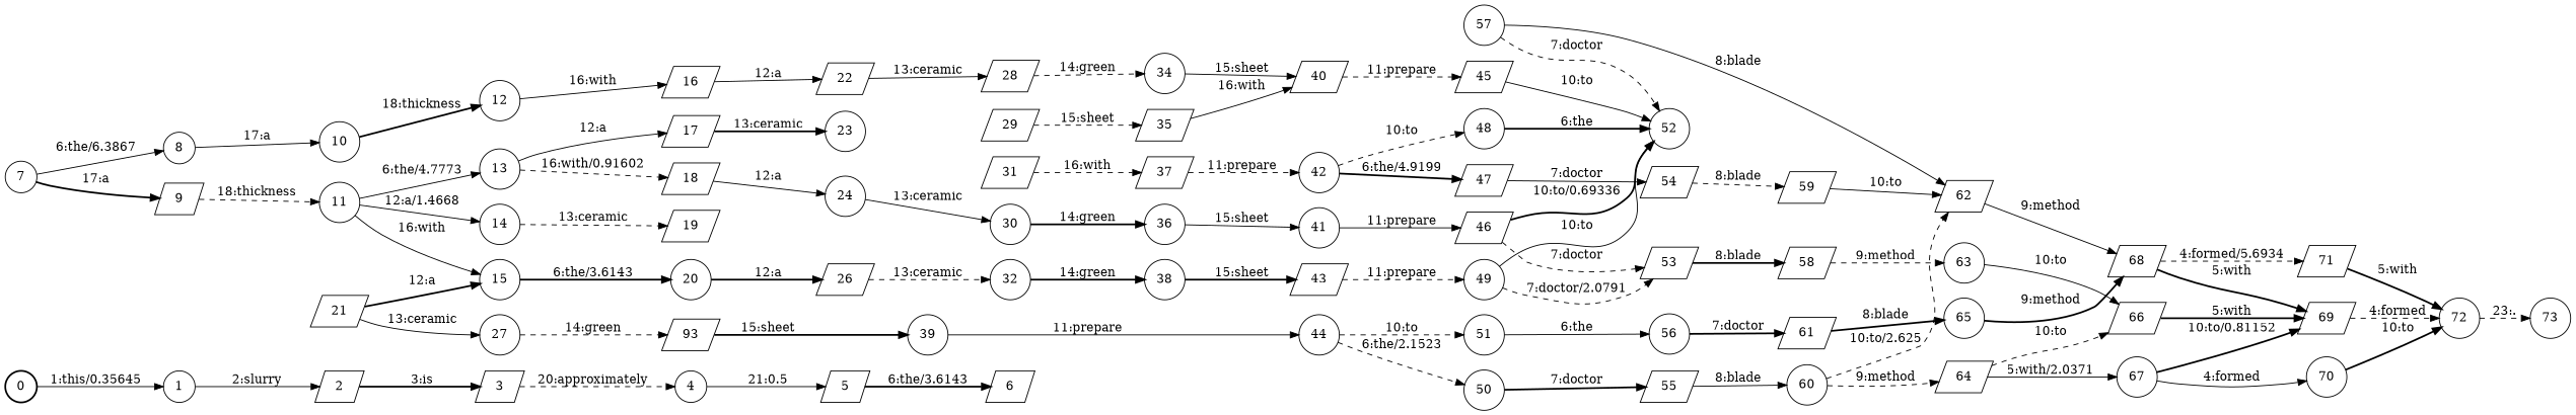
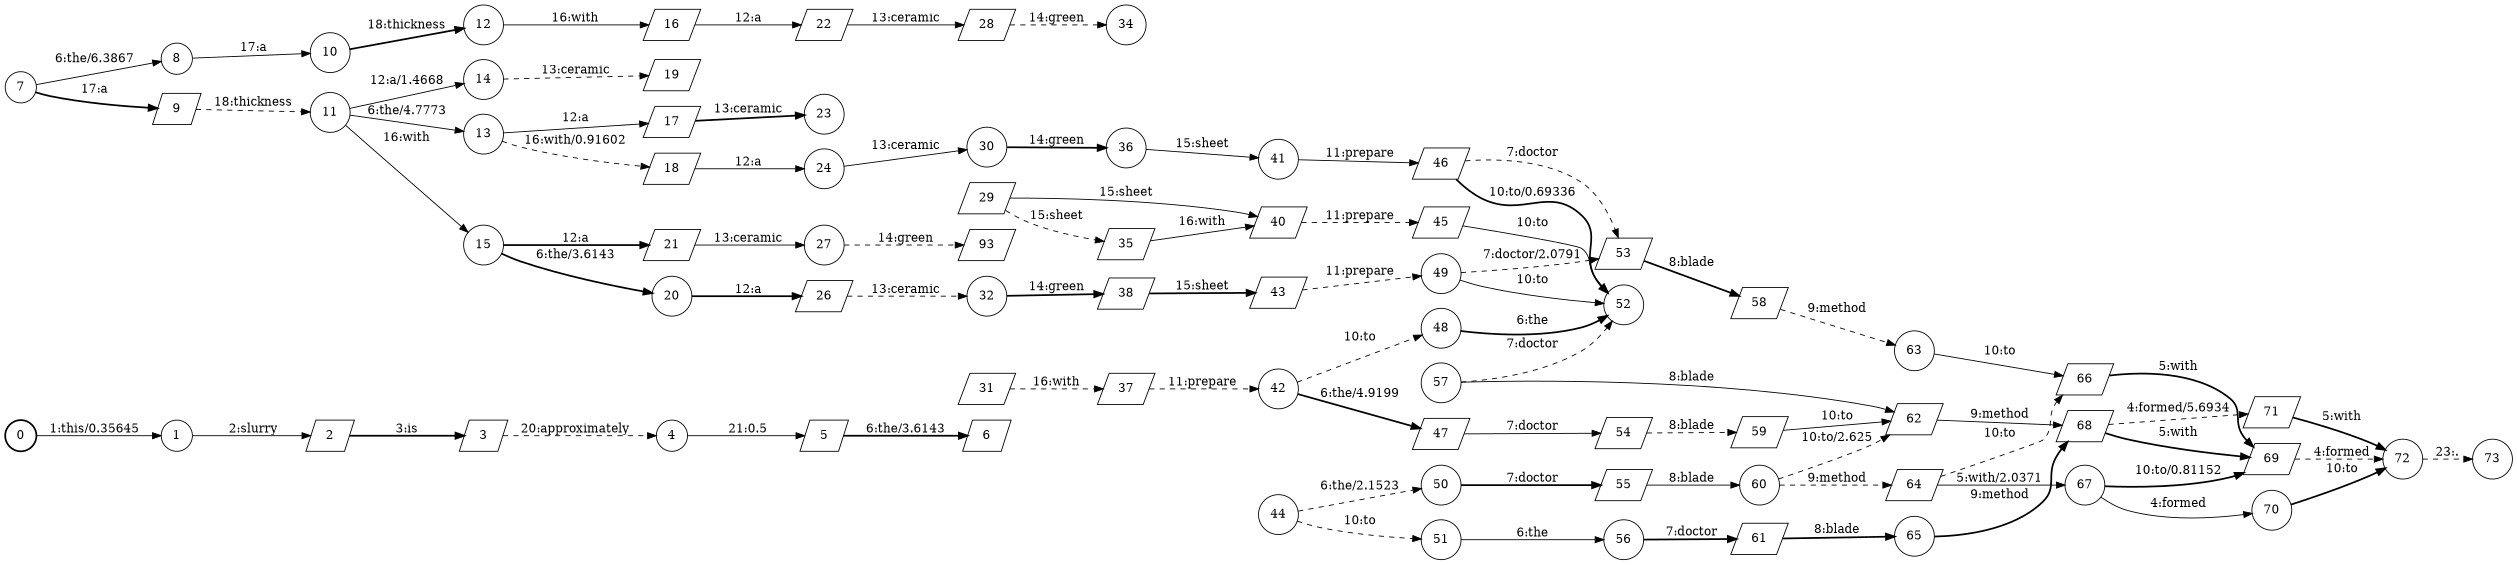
  digraph {
    nodesep=0.25
    rankdir=LR
    ranksep=0.4
    node [fontsize=14 shape=circle style=solid]
    edge [fontsize=14 style=solid]
    n1 [label=0 style=bold]
    n2 [label=1]
    n3 [label=2 shape=parallelogram]
    n4 [label=3 shape=parallelogram]
    n5 [label=4]
    n6 [label=5 shape=parallelogram]
    n7 [label=6 shape=parallelogram]
    n8 [label=7]
    n9 [label=8]
    n10 [label=9 shape=parallelogram]
    n11 [label=10]
    n12 [label=11]
    n13 [label=12]
    n14 [label=13]
    n15 [label=15]
    n16 [label=14]
    n17 [label=16 shape=parallelogram]
    n18 [label=18 shape=parallelogram]
    n19 [label=17 shape=parallelogram]
    n20 [label=20]
    n21 [label=21 shape=parallelogram]
    n22 [label=19 shape=parallelogram]
    n23 [label=22 shape=parallelogram]
    n24 [label=24]
    n25 [label=23]
    n26 [label=26 shape=parallelogram]
    n27 [label=27]
    n28 [label=28 shape=parallelogram]
    n29 [label=30]
    n30 [label=32]
    n31 [label=93 shape=parallelogram]
    n32 [label=34]
    n33 [label=29 shape=parallelogram]
    n34 [label=35 shape=parallelogram]
    n35 [label=36]
    n36 [label=31 shape=parallelogram]
    n37 [label=37 shape=parallelogram]
-   n38 [label=38]
-   n39 [label=39]
+   n38 [label=38 shape=parallelogram]
    n40 [label=40 shape=parallelogram]
    n41 [label=41]
    n42 [label=42]
    n43 [label=43 shape=parallelogram]
    n44 [label=44]
    n45 [label=45 shape=parallelogram]
    n46 [label=46 shape=parallelogram]
    n47 [label=47 shape=parallelogram]
    n48 [label=48]
    n49 [label=49]
    n50 [label=50]
    n51 [label=51]
    n52 [label=52]
    n53 [label=53 shape=parallelogram]
    n54 [label=54 shape=parallelogram]
    n55 [label=55 shape=parallelogram]
    n56 [label=56]
    n57 [label=58 shape=parallelogram]
    n58 [label=59 shape=parallelogram]
    n59 [label=60]
    n60 [label=61 shape=parallelogram]
    n61 [label=57]
    n62 [label=62 shape=parallelogram]
    n63 [label=63]
    n64 [label=64 shape=parallelogram]
    n65 [label=65]
    n66 [label=68 shape=parallelogram]
    n67 [label=66 shape=parallelogram]
    n68 [label=67]
    n69 [label=69 shape=parallelogram]
    n70 [label=70]
    n71 [label=71 shape=parallelogram]
    n72 [label=72]
    n73 [label=73]
    n1 -> n2 [label="1:this/0.35645"]
    n2 -> n3 [label="2:slurry"]
    n3 -> n4 [label="3:is" style=bold]
    n4 -> n5 [label="20:approximately" style=dashed]
    n5 -> n6 [label="21:0.5"]
    n6 -> n7 [label="6:the/3.6143" style=bold]
    n8 -> n9 [label="6:the/6.3867"]
    n8 -> n10 [label="17:a" style=bold]
    n9 -> n11 [label="17:a"]
    n10 -> n12 [label="18:thickness" style=dashed]
    n11 -> n13 [label="18:thickness" style=bold]
    n12 -> n14 [label="6:the/4.7773"]
    n12 -> n15 [label="16:with"]
    n12 -> n16 [label="12:a/1.4668"]
    n13 -> n17 [label="16:with"]
    n14 -> n18 [label="16:with/0.91602" style=dashed]
    n14 -> n19 [label="12:a"]
    n15 -> n20 [label="6:the/3.6143" style=bold]
-   n21 -> n15 [label="12:a" style=bold]
+   n15 -> n21 [label="12:a" style=bold]
    n16 -> n22 [label="13:ceramic" style=dashed]
    n17 -> n23 [label="12:a"]
    n18 -> n24 [label="12:a"]
    n19 -> n25 [label="13:ceramic" style=bold]
    n20 -> n26 [label="12:a" style=bold]
    n21 -> n27 [label="13:ceramic"]
    n23 -> n28 [label="13:ceramic"]
    n24 -> n29 [label="13:ceramic"]
    n26 -> n30 [label="13:ceramic" style=dashed]
    n27 -> n31 [label="14:green" style=dashed]
    n28 -> n32 [label="14:green" style=dashed]
    n29 -> n35 [label="14:green" style=bold]
    n30 -> n38 [label="14:green" style=bold]
-   n31 -> n39 [label="15:sheet" style=bold]
-   n32 -> n40 [label="15:sheet"]
+   n33 -> n40 [label="15:sheet"]
    n33 -> n34 [label="15:sheet" style=dashed]
    n34 -> n40 [label="16:with"]
    n35 -> n41 [label="15:sheet"]
    n36 -> n37 [label="16:with" style=dashed]
    n37 -> n42 [label="11:prepare" style=dashed]
    n38 -> n43 [label="15:sheet" style=bold]
-   n39 -> n44 [label="11:prepare"]
    n40 -> n45 [label="11:prepare" style=dashed]
    n41 -> n46 [label="11:prepare"]
    n42 -> n47 [label="6:the/4.9199" style=bold]
    n42 -> n48 [label="10:to" style=dashed]
    n43 -> n49 [label="11:prepare" style=dashed]
    n44 -> n50 [label="6:the/2.1523" style=dashed]
    n44 -> n51 [label="10:to" style=dashed]
    n45 -> n52 [label="10:to"]
    n46 -> n52 [label="10:to/0.69336" style=bold]
    n46 -> n53 [label="7:doctor" style=dashed]
    n47 -> n54 [label="7:doctor"]
    n48 -> n52 [label="6:the" style=bold]
    n49 -> n52 [label="10:to"]
    n49 -> n53 [label="7:doctor/2.0791" style=dashed]
    n50 -> n55 [label="7:doctor" style=bold]
    n51 -> n56 [label="6:the"]
    n53 -> n57 [label="8:blade" style=bold]
    n54 -> n58 [label="8:blade" style=dashed]
    n55 -> n59 [label="8:blade"]
    n56 -> n60 [label="7:doctor" style=bold]
    n57 -> n63 [label="9:method" style=dashed]
    n58 -> n62 [label="10:to"]
    n59 -> n62 [label="10:to/2.625" style=dashed]
    n59 -> n64 [label="9:method" style=dashed]
    n60 -> n65 [label="8:blade" style=bold]
    n61 -> n52 [label="7:doctor" style=dashed]
    n61 -> n62 [label="8:blade"]
    n62 -> n66 [label="9:method"]
    n63 -> n67 [label="10:to"]
    n64 -> n67 [label="10:to" style=dashed]
    n64 -> n68 [label="5:with/2.0371"]
    n65 -> n66 [label="9:method" style=bold]
    n66 -> n69 [label="5:with" style=bold]
    n66 -> n71 [label="4:formed/5.6934" style=dashed]
    n67 -> n69 [label="5:with" style=bold]
    n68 -> n69 [label="10:to/0.81152" style=bold]
    n68 -> n70 [label="4:formed"]
    n69 -> n72 [label="4:formed" style=dashed]
    n70 -> n72 [label="10:to" style=bold]
    n71 -> n72 [label="5:with" style=bold]
    n72 -> n73 [label="23:." style=dashed]
  }
